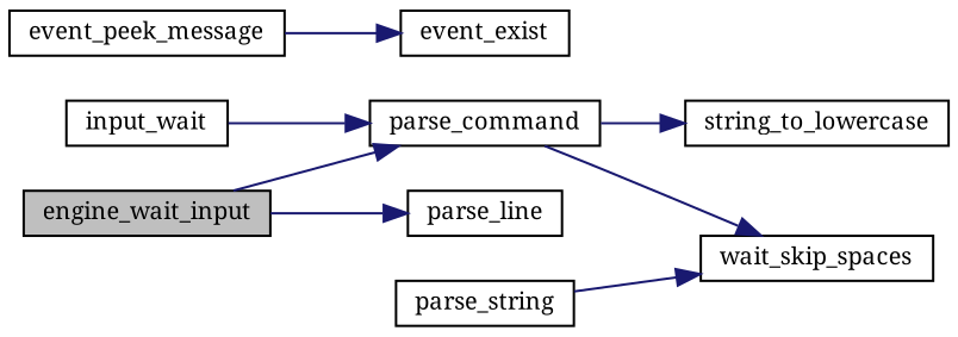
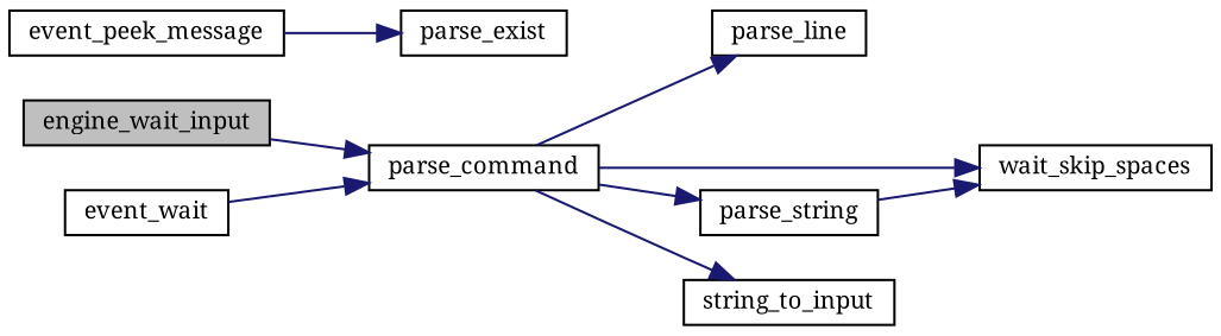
  digraph {
    fontname="Noto Serif"
    rankdir=LR
    node [color=black fontname="Noto Serif" fontsize=10 shape=record]
    edge [color=midnightblue fontname="Noto Serif" fontsize=10 labelfontname=FreeSans labelfontsize=10 style=solid]
    n1 [fillcolor=grey75 fontcolor=black height=0.2 label=engine_wait_input style=filled width=0.4]
    n2 [height=0.2 label=parse_command width=0.4]
-   n3 [height=0.2 label=input_wait width=0.4]
+   n3 [height=0.2 label=event_wait width=0.4]
    n4 [height=0.2 label=event_peek_message width=0.4]
-   n5 [height=0.2 label=event_exist width=0.4]
+   n5 [height=0.2 label=parse_exist width=0.4]
    n6 [height=0.2 label=parse_line width=0.4]
    n7 [height=0.2 label=wait_skip_spaces width=0.4]
    n8 [height=0.2 label=parse_string width=0.4]
-   n9 [height=0.2 label=string_to_lowercase width=0.4]
+   n9 [height=0.2 label=string_to_input width=0.4]
    n1 -> n2
-   n1 -> n6
+   n2 -> n6
    n2 -> n7
+   n2 -> n8
    n2 -> n9
    n3 -> n2
    n4 -> n5
    n8 -> n7
  }
